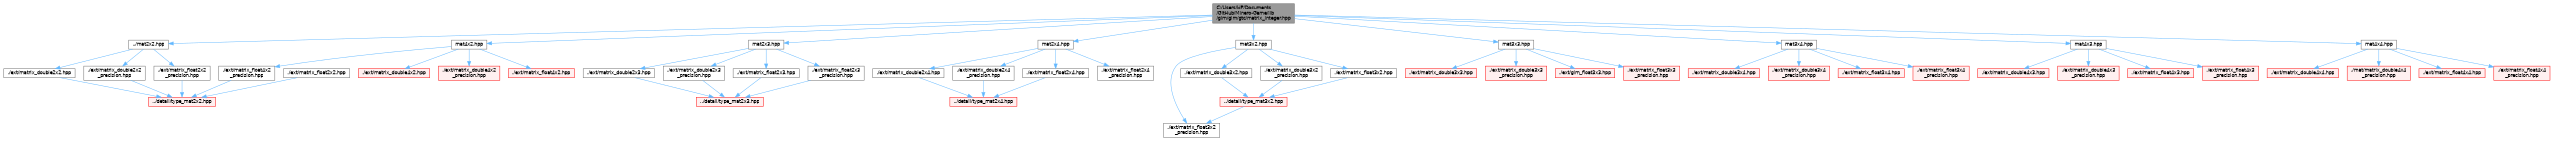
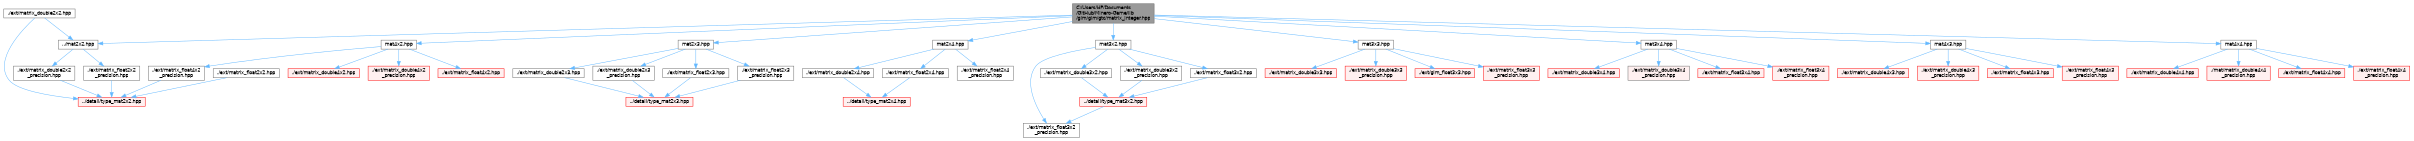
  digraph {
    node [color=grey40 fillcolor=white fontname=Helvetica fontsize=10 shape=box style=filled]
    edge [color=steelblue1 fontname=Helvetica fontsize=10 labelfontname=Helvetica labelfontsize=10 style=solid]
    n1 [color=gray40 fillcolor=grey60 fontcolor=black height=0.2 label="C:/Users/HP/Documents\l/GitHub/Minero-Game/lib\l/glm/glm/gtc/matrix_integer.hpp" width=0.4]
    n2 [height=0.2 label="../mat2x2.hpp" width=0.4]
    n3 [height=0.2 label="mat2x3.hpp" width=0.4]
    n4 [height=0.2 label="mat2x4.hpp" width=0.4]
    n5 [height=0.2 label="mat3x2.hpp" width=0.4]
    n6 [height=0.2 label="mat3x3.hpp" width=0.4]
    n7 [height=0.2 label="mat3x4.hpp" width=0.4]
    n8 [height=0.2 label="mat4x2.hpp" width=0.4]
    n9 [height=0.2 label="mat4x3.hpp" width=0.4]
    n10 [height=0.2 label="mat4x4.hpp" width=0.4]
    n11 [height=0.2 label="./ext/matrix_double2x2.hpp" width=0.4]
    n12 [height=0.2 label="./ext/matrix_double2x2\l_precision.hpp" width=0.4]
    n13 [height=0.2 label="./ext/matrix_float2x2\l_precision.hpp" width=0.4]
    n14 [height=0.2 label="./ext/matrix_double2x3.hpp" width=0.4]
    n15 [height=0.2 label="./ext/matrix_double2x3\l_precision.hpp" width=0.4]
    n16 [height=0.2 label="./ext/matrix_float2x3.hpp" width=0.4]
    n17 [height=0.2 label="./ext/matrix_float2x3\l_precision.hpp" width=0.4]
    n18 [height=0.2 label="./ext/matrix_double2x4.hpp" width=0.4]
-   n19 [height=0.2 label="./ext/matrix_double2x4\l_precision.hpp" width=0.4]
    n20 [height=0.2 label="./ext/matrix_float2x4.hpp" width=0.4]
    n21 [height=0.2 label="./ext/matrix_float2x4\l_precision.hpp" width=0.4]
    n22 [height=0.2 label="./ext/matrix_double3x2.hpp" width=0.4]
    n23 [height=0.2 label="./ext/matrix_double3x2\l_precision.hpp" width=0.4]
    n24 [height=0.2 label="./ext/matrix_float3x2.hpp" width=0.4]
    n25 [height=0.2 label="./ext/matrix_float3x2\l_precision.hpp" width=0.4]
    n26 [color=red fillcolor="#FFF0F0" height=0.2 label="./ext/matrix_double3x3.hpp" width=0.4]
    n27 [color=red fillcolor="#FFF0F0" height=0.2 label="./ext/matrix_double3x3\l_precision.hpp" width=0.4]
    n28 [color=red fillcolor="#FFF0F0" height=0.2 label="./ext/glm_float3x3.hpp" width=0.4]
    n29 [color=red fillcolor="#FFF0F0" height=0.2 label="./ext/matrix_float3x3\l_precision.hpp" width=0.4]
    n30 [color=red fillcolor="#FFF0F0" height=0.2 label="./ext/matrix_double3x4.hpp" width=0.4]
-   n31 [color=red fillcolor="#FFF0F0" height=0.2 label="./ext/matrix_double3x4\l_precision.hpp" width=0.4]
+   n31 [fillcolor="#FFF0F0" height=0.2 label="./ext/matrix_double3x4\l_precision.hpp" width=0.4]
    n32 [color=red fillcolor="#FFF0F0" height=0.2 label="./ext/matrix_float3x4.hpp" width=0.4]
    n33 [color=red fillcolor="#FFF0F0" height=0.2 label="./ext/matrix_float3x4\l_precision.hpp" width=0.4]
    n34 [color=red fillcolor="#FFF0F0" height=0.2 label="./ext/matrix_double4x2.hpp" width=0.4]
    n35 [color=red fillcolor="#FFF0F0" height=0.2 label="./ext/matrix_double4x2\l_precision.hpp" width=0.4]
    n36 [color=red fillcolor="#FFF0F0" height=0.2 label="./ext/matrix_float4x2.hpp" width=0.4]
    n37 [height=0.2 label="./ext/matrix_float4x2\l_precision.hpp" width=0.4]
    n38 [color=red fillcolor="#FFF0F0" height=0.2 label="./ext/matrix_double4x3.hpp" width=0.4]
    n39 [color=red fillcolor="#FFF0F0" height=0.2 label="./ext/matrix_double4x3\l_precision.hpp" width=0.4]
    n40 [color=red fillcolor="#FFF0F0" height=0.2 label="./ext/matrix_float4x3.hpp" width=0.4]
    n41 [color=red fillcolor="#FFF0F0" height=0.2 label="./ext/matrix_float4x3\l_precision.hpp" width=0.4]
    n42 [color=red fillcolor="#FFF0F0" height=0.2 label="./ext/matrix_double4x4.hpp" width=0.4]
    n43 [color=red fillcolor="#FFF0F0" height=0.2 label="./mat/matrix_double4x4\l_precision.hpp" width=0.4]
    n44 [color=red fillcolor="#FFF0F0" height=0.2 label="./ext/matrix_float4x4.hpp" width=0.4]
    n45 [color=red fillcolor="#FFF0F0" height=0.2 label="./ext/matrix_float4x4\l_precision.hpp" width=0.4]
    n46 [color=red fillcolor="#FFF0F0" height=0.2 label="../detail/type_mat2x2.hpp" width=0.4]
    n47 [height=0.2 label="./ext/matrix_float2x2.hpp" width=0.4]
    n48 [color=red fillcolor="#FFF0F0" height=0.2 label="../detail/type_mat2x3.hpp" width=0.4]
    n49 [color=red fillcolor="#FFF0F0" height=0.2 label="../detail/type_mat2x4.hpp" width=0.4]
    n50 [color=red fillcolor="#FFF0F0" height=0.2 label="../detail/type_mat3x2.hpp" width=0.4]
    n1 -> n2
    n1 -> n3
    n1 -> n4
    n1 -> n5
    n1 -> n6
    n1 -> n7
    n1 -> n8
    n1 -> n9
    n1 -> n10
-   n2 -> n11
+   n11 -> n2
    n2 -> n12
    n2 -> n13
    n3 -> n14
    n3 -> n15
    n3 -> n16
    n3 -> n17
    n4 -> n18
-   n4 -> n19
    n4 -> n20
    n4 -> n21
    n5 -> n22
    n5 -> n23
    n5 -> n24
    n5 -> n25
    n6 -> n26
    n6 -> n27
    n6 -> n28
    n6 -> n29
    n7 -> n30
    n7 -> n31
    n7 -> n32
    n7 -> n33
    n8 -> n34
    n8 -> n35
    n8 -> n36
    n8 -> n37
    n9 -> n38
    n9 -> n39
    n9 -> n40
    n9 -> n41
    n10 -> n42
    n10 -> n43
    n10 -> n44
    n10 -> n45
    n11 -> n46
    n12 -> n46
    n13 -> n46
    n14 -> n48
    n15 -> n48
    n16 -> n48
    n17 -> n48
    n18 -> n49
-   n19 -> n49
    n20 -> n49
    n22 -> n50
    n23 -> n50
    n24 -> n50
    n37 -> n46
    n47 -> n46
    n50 -> n25
  }
